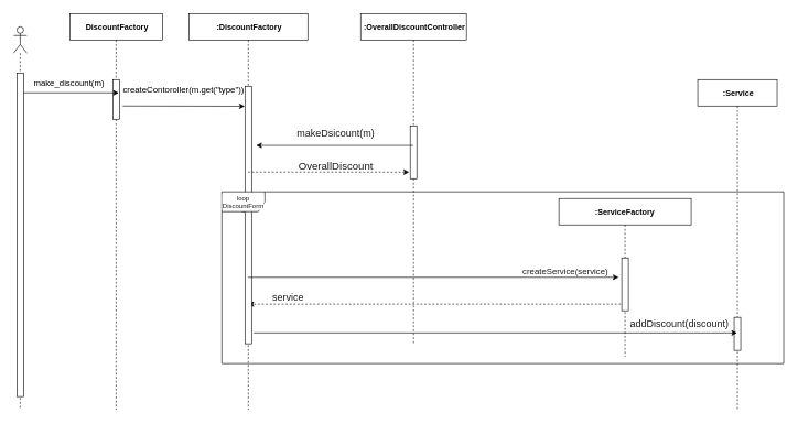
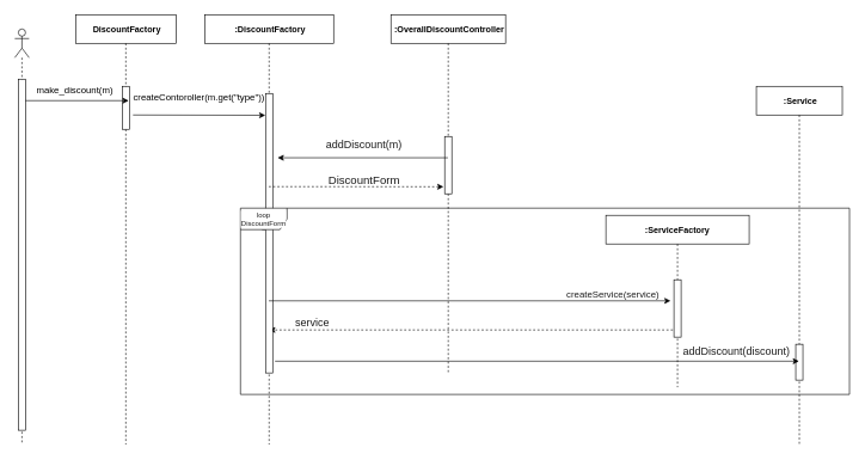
  <mxCell id="0" value="" />
  <mxCell id="1" parent="0" />
  <mxCell id="2" value=" DiscountFactory" style="shape=umlLifeline;perimeter=lifelinePerimeter;container=1;collapsible=0;recursiveResize=0;rounded=0;shadow=0;strokeWidth=1;fontSize=12;fontStyle=1" parent="1" vertex="1"><mxGeometry x="105" y="20" width="140" height="600" as="geometry" /></mxCell>
  <mxCell id="3" value="" style="points=[];perimeter=orthogonalPerimeter;rounded=0;shadow=0;strokeWidth=1;" parent="2" vertex="1"><mxGeometry x="65" y="100" width="10" height="60" as="geometry" /></mxCell>
  <mxCell id="4" value=" :DiscountFactory" style="shape=umlLifeline;perimeter=lifelinePerimeter;container=1;collapsible=0;recursiveResize=0;rounded=0;shadow=0;strokeWidth=1;fontSize=12;fontStyle=1" parent="1" vertex="1"><mxGeometry x="285" y="20" width="180" height="600" as="geometry" /></mxCell>
  <mxCell id="5" value="" style="endArrow=classic;html=1;rounded=0;fontSize=11;strokeWidth=1;entryX=-0.031;entryY=0.078;entryDx=0;entryDy=0;entryPerimeter=0;" parent="4" target="8" edge="1"><mxGeometry width="50" height="50" relative="1" as="geometry"><mxPoint x="-100" y="140" as="sourcePoint" /><mxPoint x="100" y="140" as="targetPoint" /></mxGeometry></mxCell>
  <mxCell id="6" value="" style="endArrow=classic;html=1;rounded=0;fontSize=11;strokeWidth=1;dashed=1;endFill=1;" parent="4" source="10" edge="1"><mxGeometry width="50" height="50" relative="1" as="geometry"><mxPoint x="335.11" y="440" as="sourcePoint" /><mxPoint x="89.999" y="440" as="targetPoint" /><Array as="points"><mxPoint x="205.61" y="440" /></Array></mxGeometry></mxCell>
  <mxCell id="7" value="&lt;font style=&quot;font-size: 15px;&quot;&gt;service&lt;/font&gt;" style="text;html=1;align=center;verticalAlign=middle;resizable=0;points=[];autosize=1;strokeColor=none;fillColor=none;fontSize=13;fontColor=#1A1A1A;" parent="4" vertex="1"><mxGeometry x="120" y="420" width="60" height="20" as="geometry" /></mxCell>
  <mxCell id="8" value="" style="points=[];perimeter=orthogonalPerimeter;rounded=0;shadow=0;strokeWidth=1;" parent="4" vertex="1"><mxGeometry x="85" y="110" width="10" height="390" as="geometry" /></mxCell>
  <mxCell id="9" value="&lt;font style=&quot;font-size: 13px; font-weight: normal;&quot;&gt;&amp;nbsp;createContoroller(m.get(&quot;type&quot;))&lt;/font&gt;" style="text;html=1;align=center;verticalAlign=middle;resizable=0;points=[];autosize=1;strokeColor=none;fillColor=none;fontSize=11;fontColor=default;fontStyle=1;strokeWidth=2;" parent="4" vertex="1"><mxGeometry x="-115" y="100" width="210" height="30" as="geometry" /></mxCell>
  <mxCell id="10" value=":ServiceFactory" style="shape=umlLifeline;perimeter=lifelinePerimeter;container=1;collapsible=0;recursiveResize=0;rounded=0;shadow=0;strokeWidth=1;fontSize=12;fontStyle=1" parent="1" vertex="1"><mxGeometry x="845" y="300" width="200" height="240" as="geometry" /></mxCell>
  <mxCell id="11" value="" style="points=[];perimeter=orthogonalPerimeter;rounded=0;shadow=0;strokeWidth=1;" parent="10" vertex="1"><mxGeometry x="95" y="90" width="10" height="80" as="geometry" /></mxCell>
  <mxCell id="12" value="&amp;nbsp;addDiscount(discount)" style="text;html=1;align=center;verticalAlign=middle;resizable=0;points=[];autosize=1;strokeColor=none;fillColor=none;fontSize=15;fontColor=#1A1A1A;" parent="10" vertex="1"><mxGeometry x="95" y="180" width="170" height="20" as="geometry" /></mxCell>
  <mxCell id="13" value="&lt;font style=&quot;font-size: 13px;&quot;&gt;createService(service)&lt;/font&gt;" style="text;html=1;strokeColor=none;fillColor=none;align=center;verticalAlign=middle;whiteSpace=wrap;rounded=0;labelBackgroundColor=#FFFFFF;labelBorderColor=none;fontSize=12;fontColor=#1A1A1A;" parent="10" vertex="1"><mxGeometry x="-20" y="90" width="60" height="40" as="geometry" /></mxCell>
  <mxCell id="14" value=" :Service" style="shape=umlLifeline;perimeter=lifelinePerimeter;container=1;collapsible=0;recursiveResize=0;rounded=0;shadow=0;strokeWidth=1;fontSize=12;fontStyle=1" parent="1" vertex="1"><mxGeometry x="1055" y="120" width="120" height="500" as="geometry" /></mxCell>
  <mxCell id="15" value="" style="points=[];perimeter=orthogonalPerimeter;rounded=0;shadow=0;strokeWidth=1;" parent="14" vertex="1"><mxGeometry x="55" y="360" width="10" height="50" as="geometry" /></mxCell>
  <mxCell id="16" value="" style="endArrow=classic;html=1;rounded=0;fontSize=11;strokeWidth=1;entryX=0.5;entryY=0.333;entryDx=0;entryDy=0;entryPerimeter=0;" parent="1" edge="1"><mxGeometry width="50" height="50" relative="1" as="geometry"><mxPoint x="33.5" y="139.98" as="sourcePoint" /><mxPoint x="179" y="139.98" as="targetPoint" /></mxGeometry></mxCell>
  <mxCell id="17" value="&lt;span style=&quot;font-size: 13px; font-weight: normal;&quot;&gt;make_discount(m)&lt;/span&gt;" style="text;html=1;strokeColor=none;fillColor=none;align=center;verticalAlign=middle;whiteSpace=wrap;rounded=0;fontSize=12;fontColor=default;labelBackgroundColor=none;labelBorderColor=none;fontStyle=1" parent="1" vertex="1"><mxGeometry x="75" y="110" width="58" height="30" as="geometry" /></mxCell>
  <mxCell id="18" value="" style="endArrow=none;html=1;rounded=0;fontSize=11;strokeWidth=1;" parent="1" target="8" edge="1"><mxGeometry width="50" height="50" relative="1" as="geometry"><mxPoint x="365" y="320" as="sourcePoint" /><mxPoint x="545" y="138.89" as="targetPoint" /></mxGeometry></mxCell>
- <mxCell id="19" value="&lt;font style=&quot;font-size: 15px;&quot;&gt;&amp;nbsp;makeDsicount(m)&lt;/font&gt;" style="text;html=1;align=center;verticalAlign=middle;resizable=0;points=[];autosize=1;strokeColor=none;fillColor=none;fontSize=15;fontColor=#1A1A1A;fontStyle=0" parent="1" vertex="1"><mxGeometry x="435" y="190" width="140" height="20" as="geometry" /></mxCell>
+ <mxCell id="19" value="&lt;font style=&quot;font-size: 15px;&quot;&gt;&amp;nbsp;addDiscount(m)&lt;/font&gt;" style="text;html=1;align=center;verticalAlign=middle;resizable=0;points=[];autosize=1;strokeColor=none;fillColor=none;fontSize=15;fontColor=#1A1A1A;fontStyle=0" parent="1" vertex="1"><mxGeometry x="435" y="190" width="140" height="20" as="geometry" /></mxCell>
  <mxCell id="20" value="" style="endArrow=classic;html=1;rounded=0;fontSize=11;strokeWidth=1;dashed=1;endFill=1;entryX=-0.169;entryY=0.877;entryDx=0;entryDy=0;entryPerimeter=0;" parent="1" source="4" target="28" edge="1"><mxGeometry width="50" height="50" relative="1" as="geometry"><mxPoint x="375" y="420" as="sourcePoint" /><mxPoint x="814.5" y="260" as="targetPoint" /><Array as="points"><mxPoint x="475" y="260" /></Array></mxGeometry></mxCell>
- <mxCell id="21" value="&lt;font style=&quot;font-size: 16px;&quot;&gt;&amp;nbsp;OverallDiscount&lt;/font&gt;" style="text;html=1;align=center;verticalAlign=middle;resizable=0;points=[];autosize=1;strokeColor=none;fillColor=none;fontSize=15;fontColor=#1A1A1A;" parent="1" vertex="1"><mxGeometry x="435" y="235" width="140" height="30" as="geometry" /></mxCell>
+ <mxCell id="21" value="&lt;font style=&quot;font-size: 16px;&quot;&gt;&amp;nbsp;DiscountForm&lt;/font&gt;" style="text;html=1;align=center;verticalAlign=middle;resizable=0;points=[];autosize=1;strokeColor=none;fillColor=none;fontSize=15;fontColor=#1A1A1A;" parent="1" vertex="1"><mxGeometry x="435" y="235" width="140" height="30" as="geometry" /></mxCell>
  <mxCell id="22" value="" style="endArrow=classic;html=1;rounded=0;fontSize=11;strokeWidth=1;exitX=1.322;exitY=0.958;exitDx=0;exitDy=0;exitPerimeter=0;" parent="1" source="8" target="14" edge="1"><mxGeometry width="50" height="50" relative="1" as="geometry"><mxPoint x="1075" y="550" as="sourcePoint" /><mxPoint x="1345" y="550" as="targetPoint" /></mxGeometry></mxCell>
  <mxCell id="23" value="" style="endArrow=classic;html=1;rounded=0;fontSize=11;strokeWidth=1;entryX=-0.478;entryY=0.367;entryDx=0;entryDy=0;entryPerimeter=0;" parent="1" source="4" target="11" edge="1"><mxGeometry width="50" height="50" relative="1" as="geometry"><mxPoint x="448.06" y="419.44" as="sourcePoint" /><mxPoint x="837.5" y="419.45" as="targetPoint" /></mxGeometry></mxCell>
  <mxCell id="24" value="loop&lt;br&gt;DiscountForm" style="shape=umlFrame;whiteSpace=wrap;html=1;labelBackgroundColor=#FFFFFF;labelBorderColor=none;fontSize=10;fontColor=#1A1A1A;width=65;height=30;" parent="1" vertex="1"><mxGeometry x="335" y="290" width="850" height="260" as="geometry" /></mxCell>
  <mxCell id="25" value="" style="shape=umlLifeline;participant=umlActor;perimeter=lifelinePerimeter;whiteSpace=wrap;html=1;container=1;collapsible=0;recursiveResize=0;verticalAlign=top;spacingTop=36;outlineConnect=0;" parent="1" vertex="1"><mxGeometry x="20" y="40" width="20" height="580" as="geometry" /></mxCell>
  <mxCell id="26" value="" style="points=[];perimeter=orthogonalPerimeter;rounded=0;shadow=0;strokeWidth=1;" parent="1" vertex="1"><mxGeometry x="25" y="110" width="10" height="490" as="geometry" /></mxCell>
  <mxCell id="27" value=" :OverallDiscountController" style="shape=umlLifeline;perimeter=lifelinePerimeter;container=1;collapsible=0;recursiveResize=0;rounded=0;shadow=0;strokeWidth=1;fontSize=12;fontStyle=1" parent="1" vertex="1"><mxGeometry x="545" y="20" width="160" height="500" as="geometry" /></mxCell>
  <mxCell id="28" value="" style="points=[];perimeter=orthogonalPerimeter;rounded=0;shadow=0;strokeWidth=1;" parent="27" vertex="1"><mxGeometry x="75" y="170" width="10" height="80" as="geometry" /></mxCell>
  <mxCell id="29" value="" style="endArrow=classic;html=1;rounded=0;fontSize=11;strokeWidth=1;entryX=1.692;entryY=0.23;entryDx=0;entryDy=0;entryPerimeter=0;" parent="1" source="27" target="8" edge="1"><mxGeometry width="50" height="50" relative="1" as="geometry"><mxPoint x="595" y="220" as="sourcePoint" /><mxPoint x="435" y="220" as="targetPoint" /></mxGeometry></mxCell>
